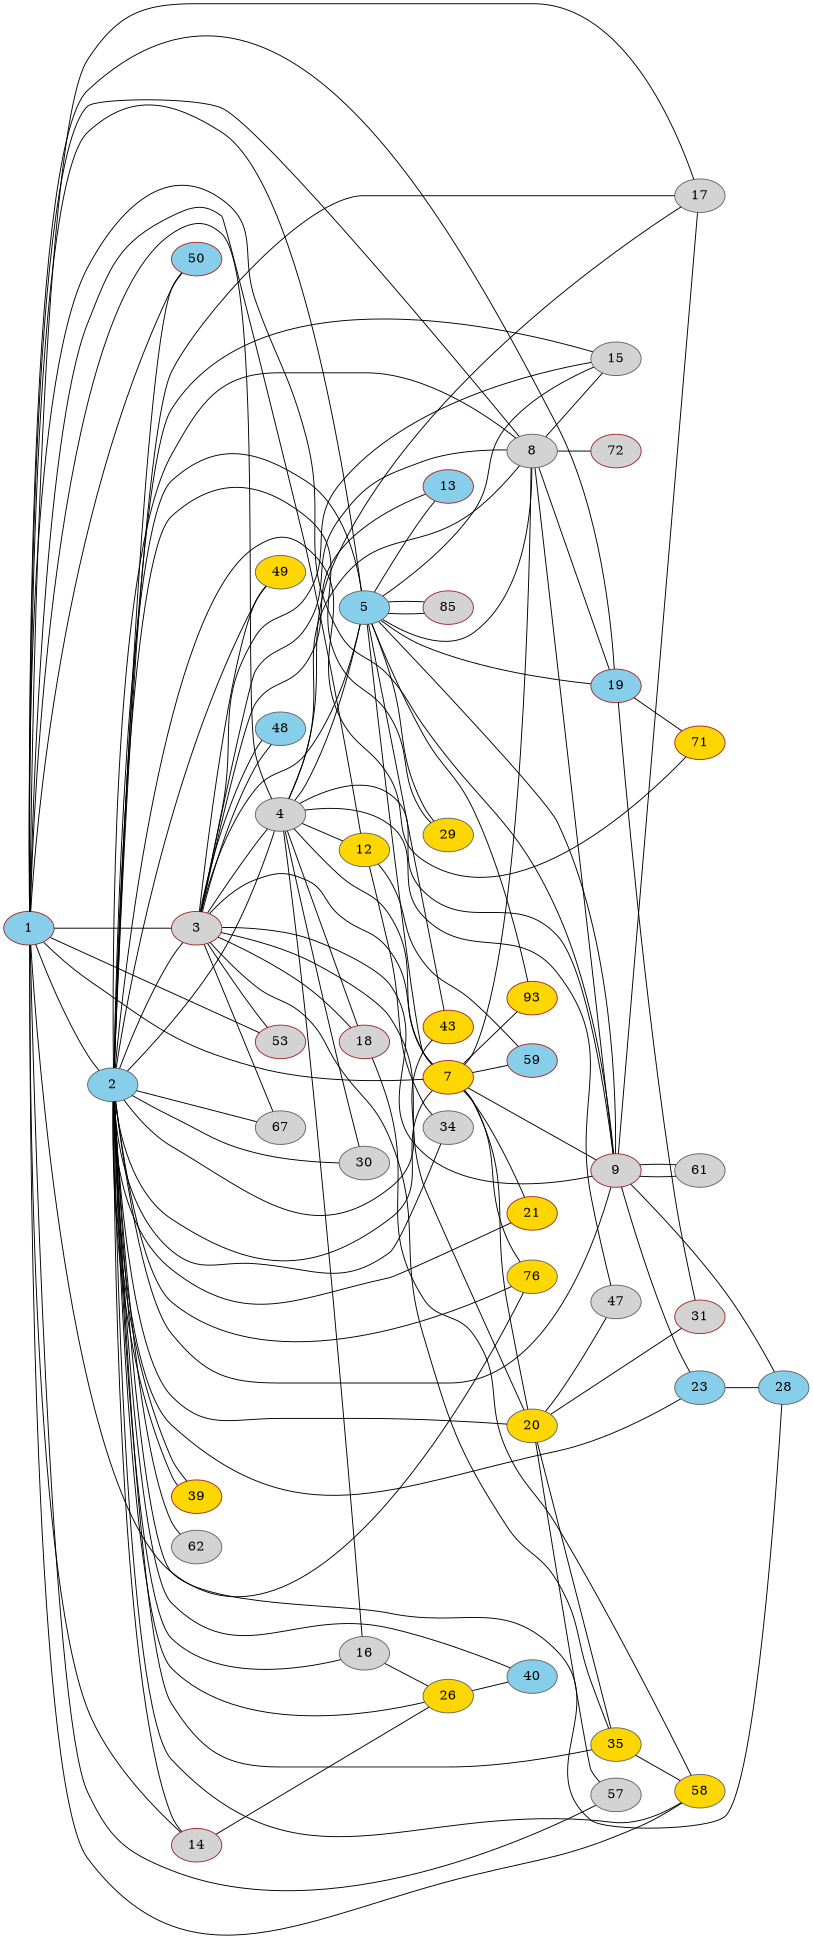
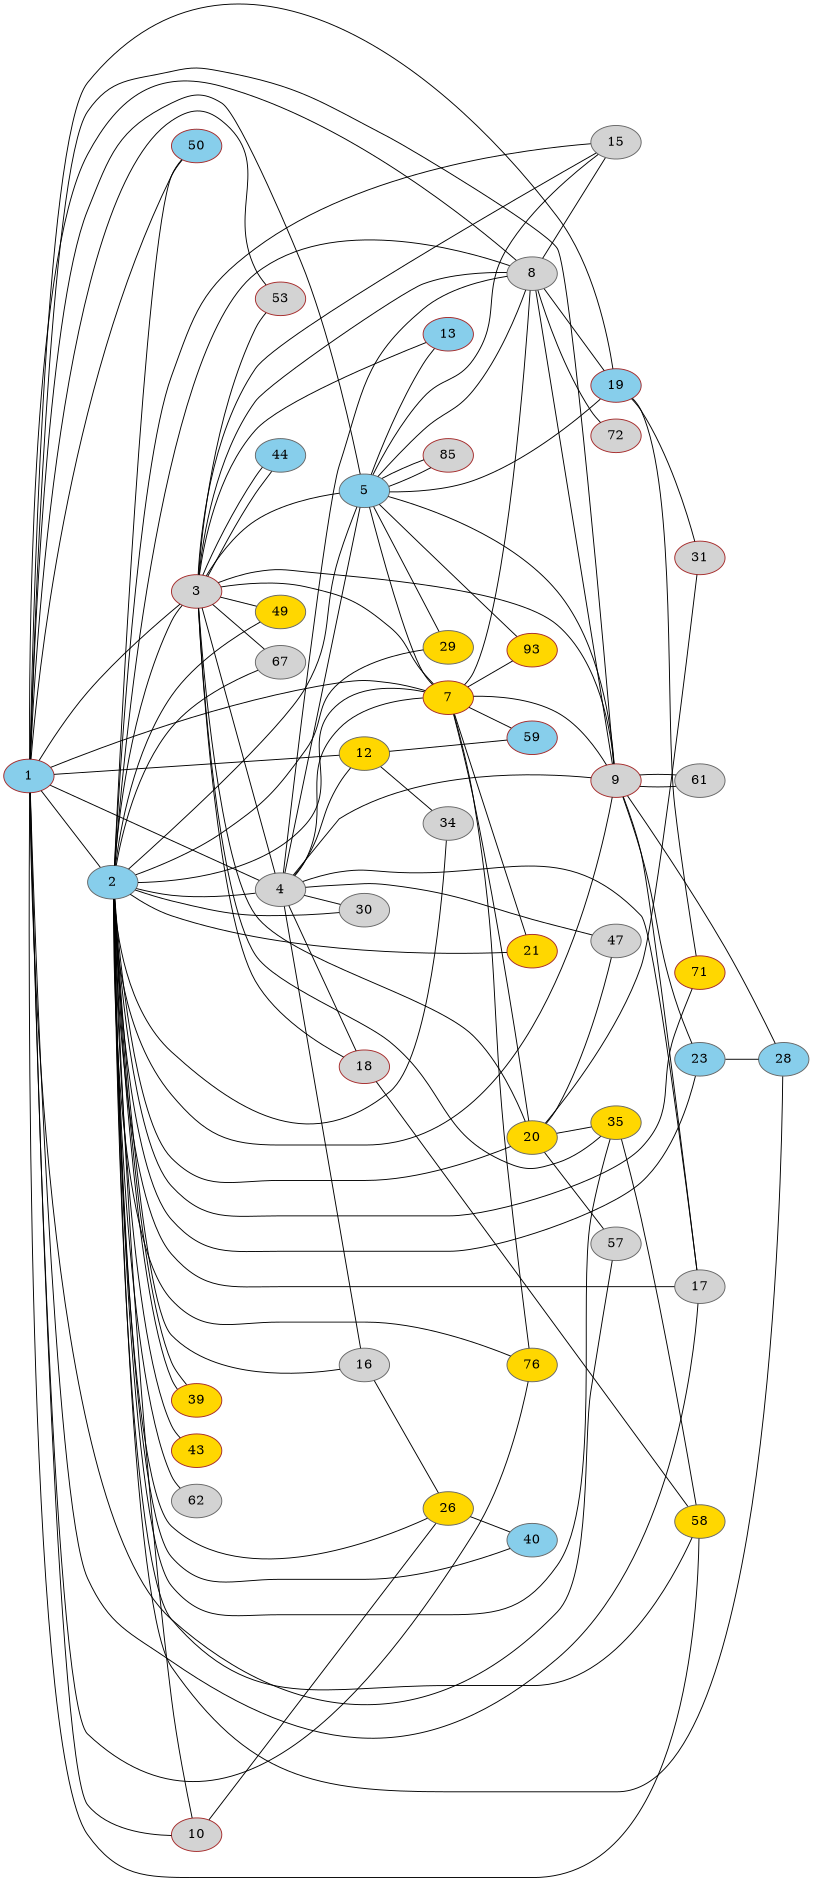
  graph {
    rankdir=LR
    node [color=gray40 fillcolor=lightgrey style=filled]
    2 [fillcolor=skyblue super="+79+75+69+25+6"]
    3 [color=brown super="+60+82+54+48+37+11"]
    4
    5 [fillcolor=skyblue super="+68+22"]
    7 [color=brown fillcolor=gold super="+46+65"]
    8 [super="+24+36"]
    9 [color=brown]
-   14 [color=brown]
+   14 [color=brown label=10]
    17 [super="+73+88"]
    50 [color=brown fillcolor=skyblue]
    58 [fillcolor=gold super="+89"]
    76 [fillcolor=gold super="+84"]
    15 [super="+64"]
    16 [super="+70"]
    20 [fillcolor=gold]
    21 [color=brown fillcolor=gold]
    23 [fillcolor=skyblue]
    26 [fillcolor=gold super="+52"]
    28 [fillcolor=skyblue]
    29 [fillcolor=gold super="+74"]
    30
    34
    35 [fillcolor=gold super="+81+66"]
    39 [color=brown fillcolor=gold]
    40 [fillcolor=skyblue]
    43 [color=brown fillcolor=gold super="+87"]
    49 [fillcolor=gold]
    62
    67
    71 [color=brown fillcolor=gold]
    1 [color=brown fillcolor=skyblue]
    12 [fillcolor=gold]
    19 [color=brown fillcolor=skyblue]
    53 [color=brown]
    57
    13 [color=brown fillcolor=skyblue]
    18 [color=brown]
-   44 [fillcolor=skyblue label=48]
+   44 [fillcolor=skyblue]
    47
    85 [color=brown]
    93 [color=brown fillcolor=gold]
    59 [color=brown fillcolor=skyblue]
    72 [color=brown]
    61
    31 [color=brown]
    2 -- 3 [weight=9]
    2 -- 4 [weight=3]
    2 -- 5 [weight=4]
    2 -- 7 [weight=4]
    2 -- 8 [weight=7]
    2 -- 9 [weight=4]
    2 -- 14
    2 -- 17 [weight=3]
    2 -- 50
    2 -- 58
    2 -- 76
    2 -- 15
    2 -- 16
    2 -- 20
    2 -- 21
    2 -- 23
    2 -- 26 [weight=2]
    2 -- 28
    2 -- 29 [weight=2]
    2 -- 30
    2 -- 34
    2 -- 35 [weight=2]
    2 -- 39
    2 -- 39
    2 -- 40
    2 -- 43 [weight=2]
    2 -- 49
    2 -- 62 [weight=2]
    2 -- 67
    2 -- 71
    3 -- 4
    3 -- 5 [weight=2]
    3 -- 7
    3 -- 8 [weight=2]
    3 -- 9 [weight=2]
    3 -- 15
    3 -- 20 [weight=2]
    3 -- 35
    3 -- 49
    3 -- 67
    3 -- 53
    3 -- 13
    3 -- 18
    3 -- 44
    3 -- 44
    4 -- 5 [weight=2]
    4 -- 7
    4 -- 8
    4 -- 9
    4 -- 17
    4 -- 16
    4 -- 30
    4 -- 12
    4 -- 18
    4 -- 47
    5 -- 7 [weight=2]
    5 -- 8
    5 -- 9
    5 -- 15
    5 -- 29
-   5 -- 43
    5 -- 19
    5 -- 13
    5 -- 85
    5 -- 85
    5 -- 93
    7 -- 8
    7 -- 9
    7 -- 76
    7 -- 20
    7 -- 21
    7 -- 93
    7 -- 59
    8 -- 9 [weight=2]
    8 -- 15
    8 -- 19
    8 -- 72
    9 -- 17
    9 -- 23
    9 -- 28
    9 -- 61
    9 -- 61
    14 -- 26
    16 -- 26
    20 -- 35
    20 -- 57
    20 -- 47
    20 -- 31
    23 -- 28
    26 -- 40
    35 -- 58
    1 -- 2 [weight=3]
    1 -- 3 [weight=2]
    1 -- 4
    1 -- 5
    1 -- 7
    1 -- 8
    1 -- 9
    1 -- 14
    1 -- 17
    1 -- 50
    1 -- 58
    1 -- 76
    1 -- 12
    1 -- 19
    1 -- 53
    1 -- 57
    12 -- 34
    12 -- 59
    19 -- 71
    19 -- 31
    18 -- 58
  }
